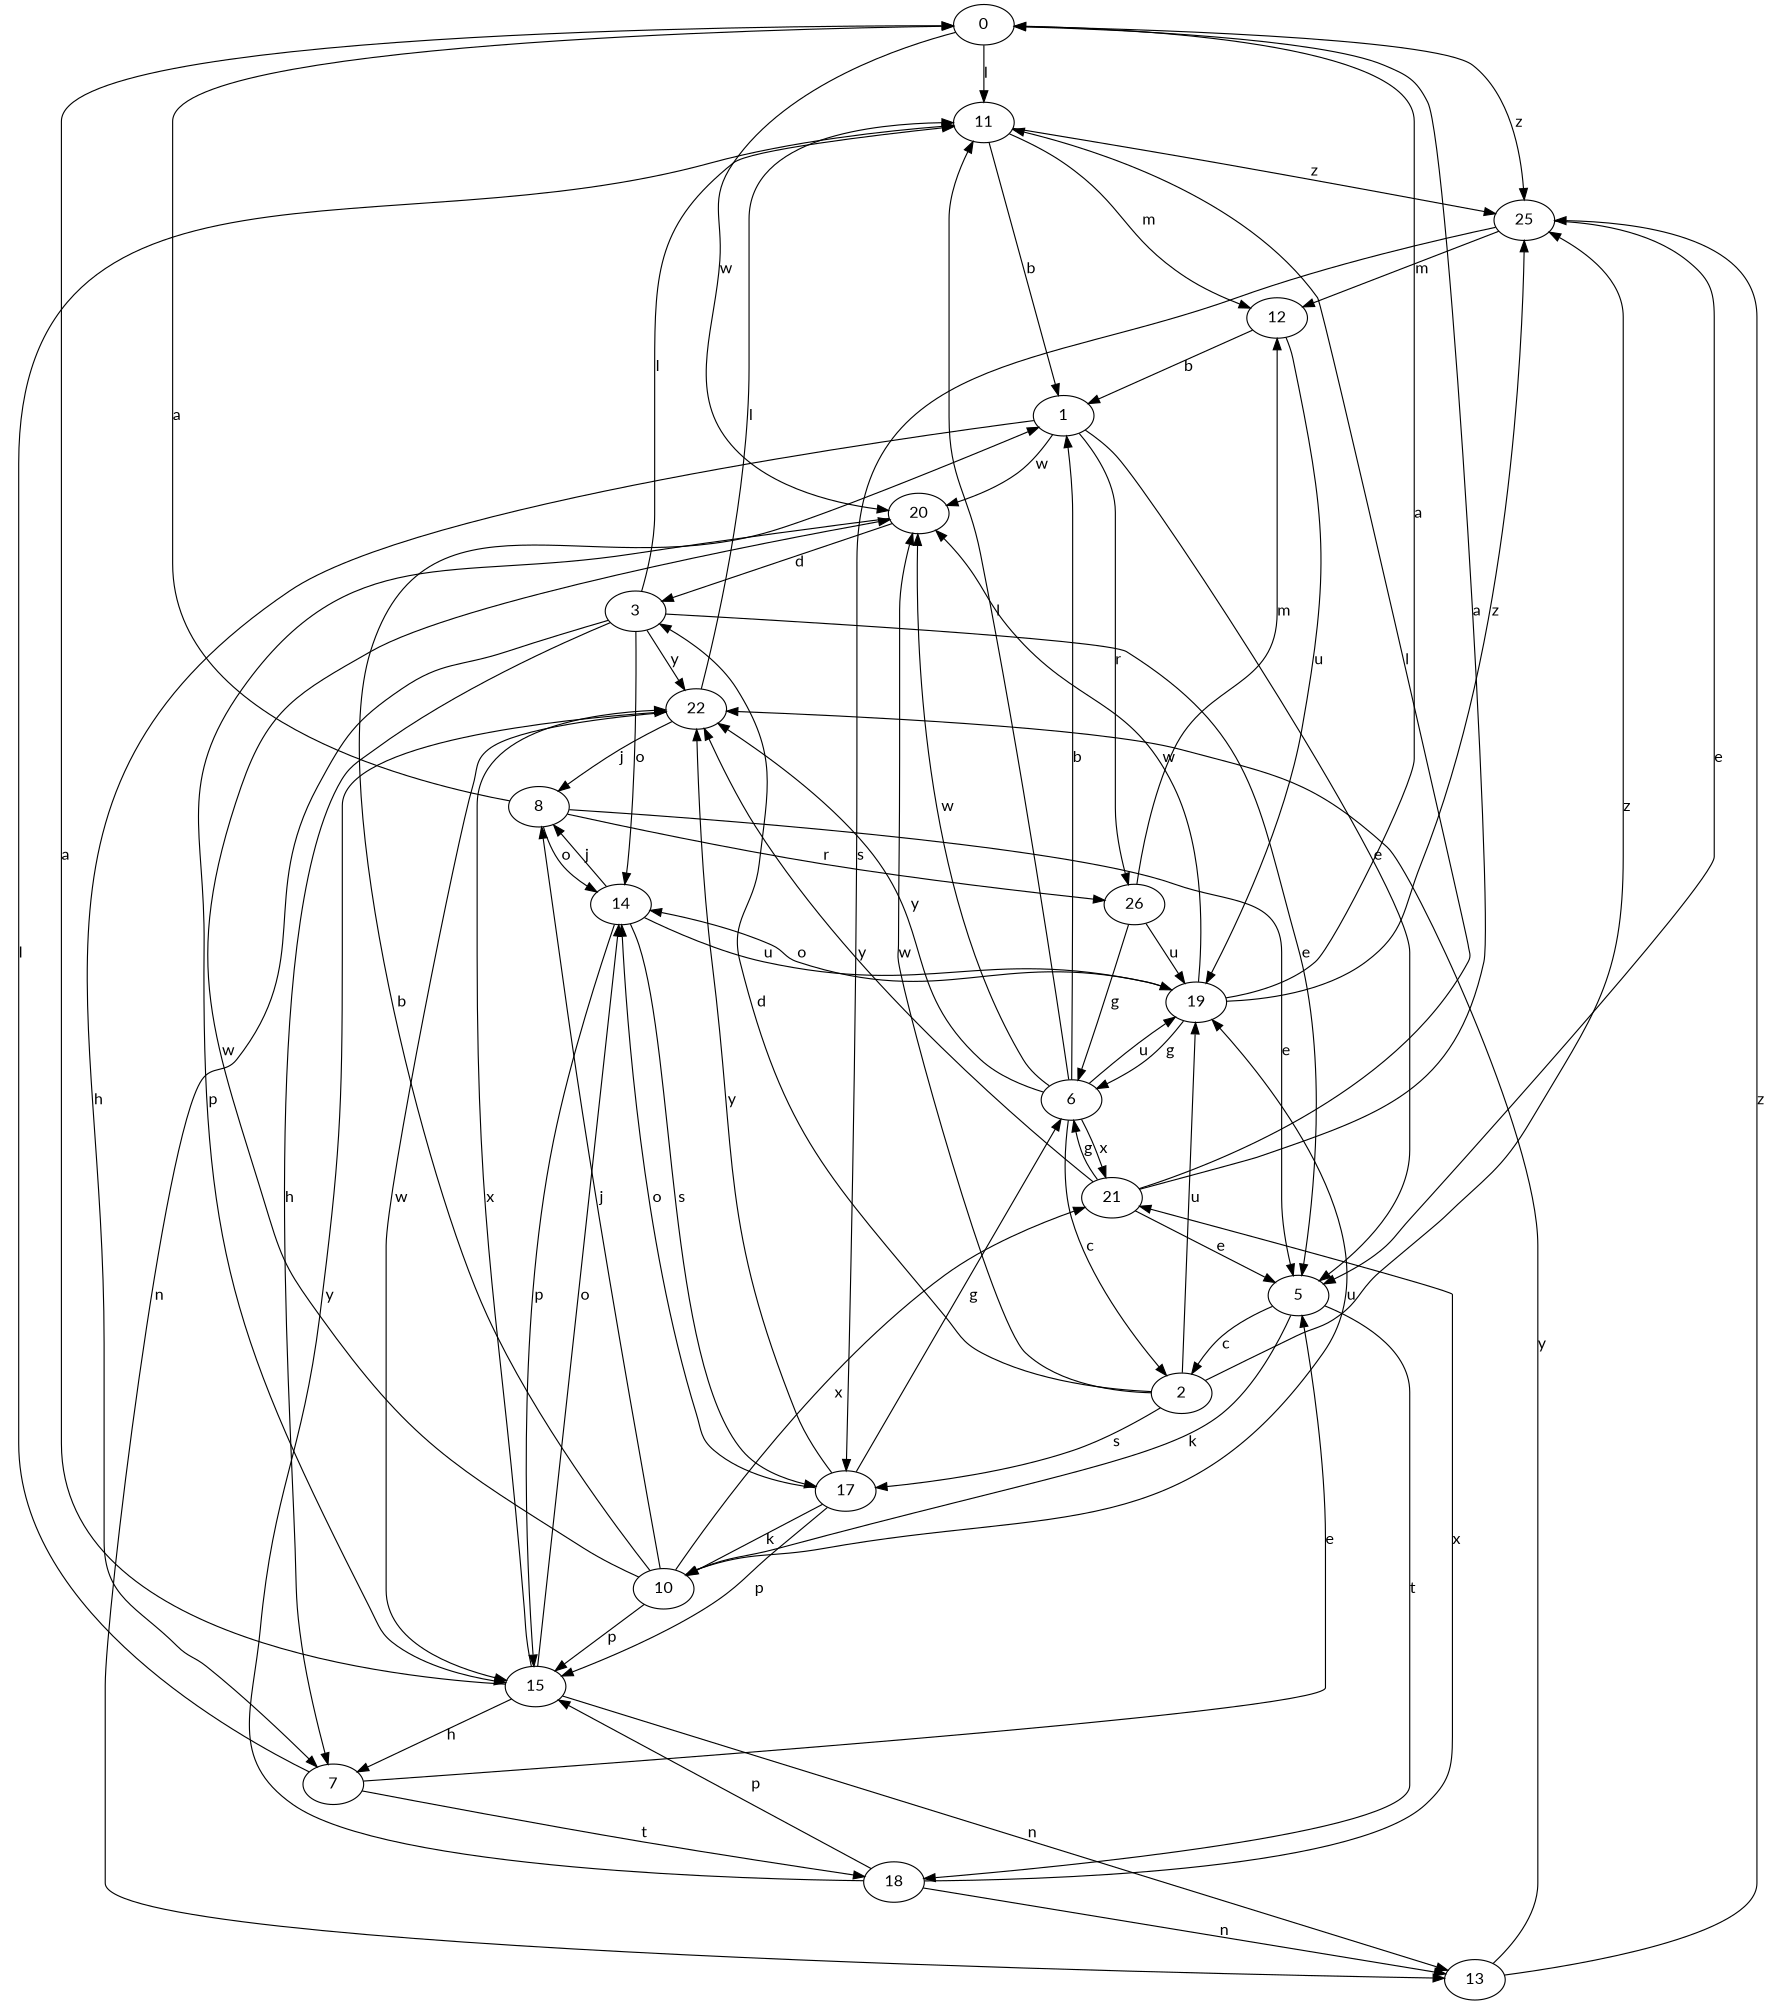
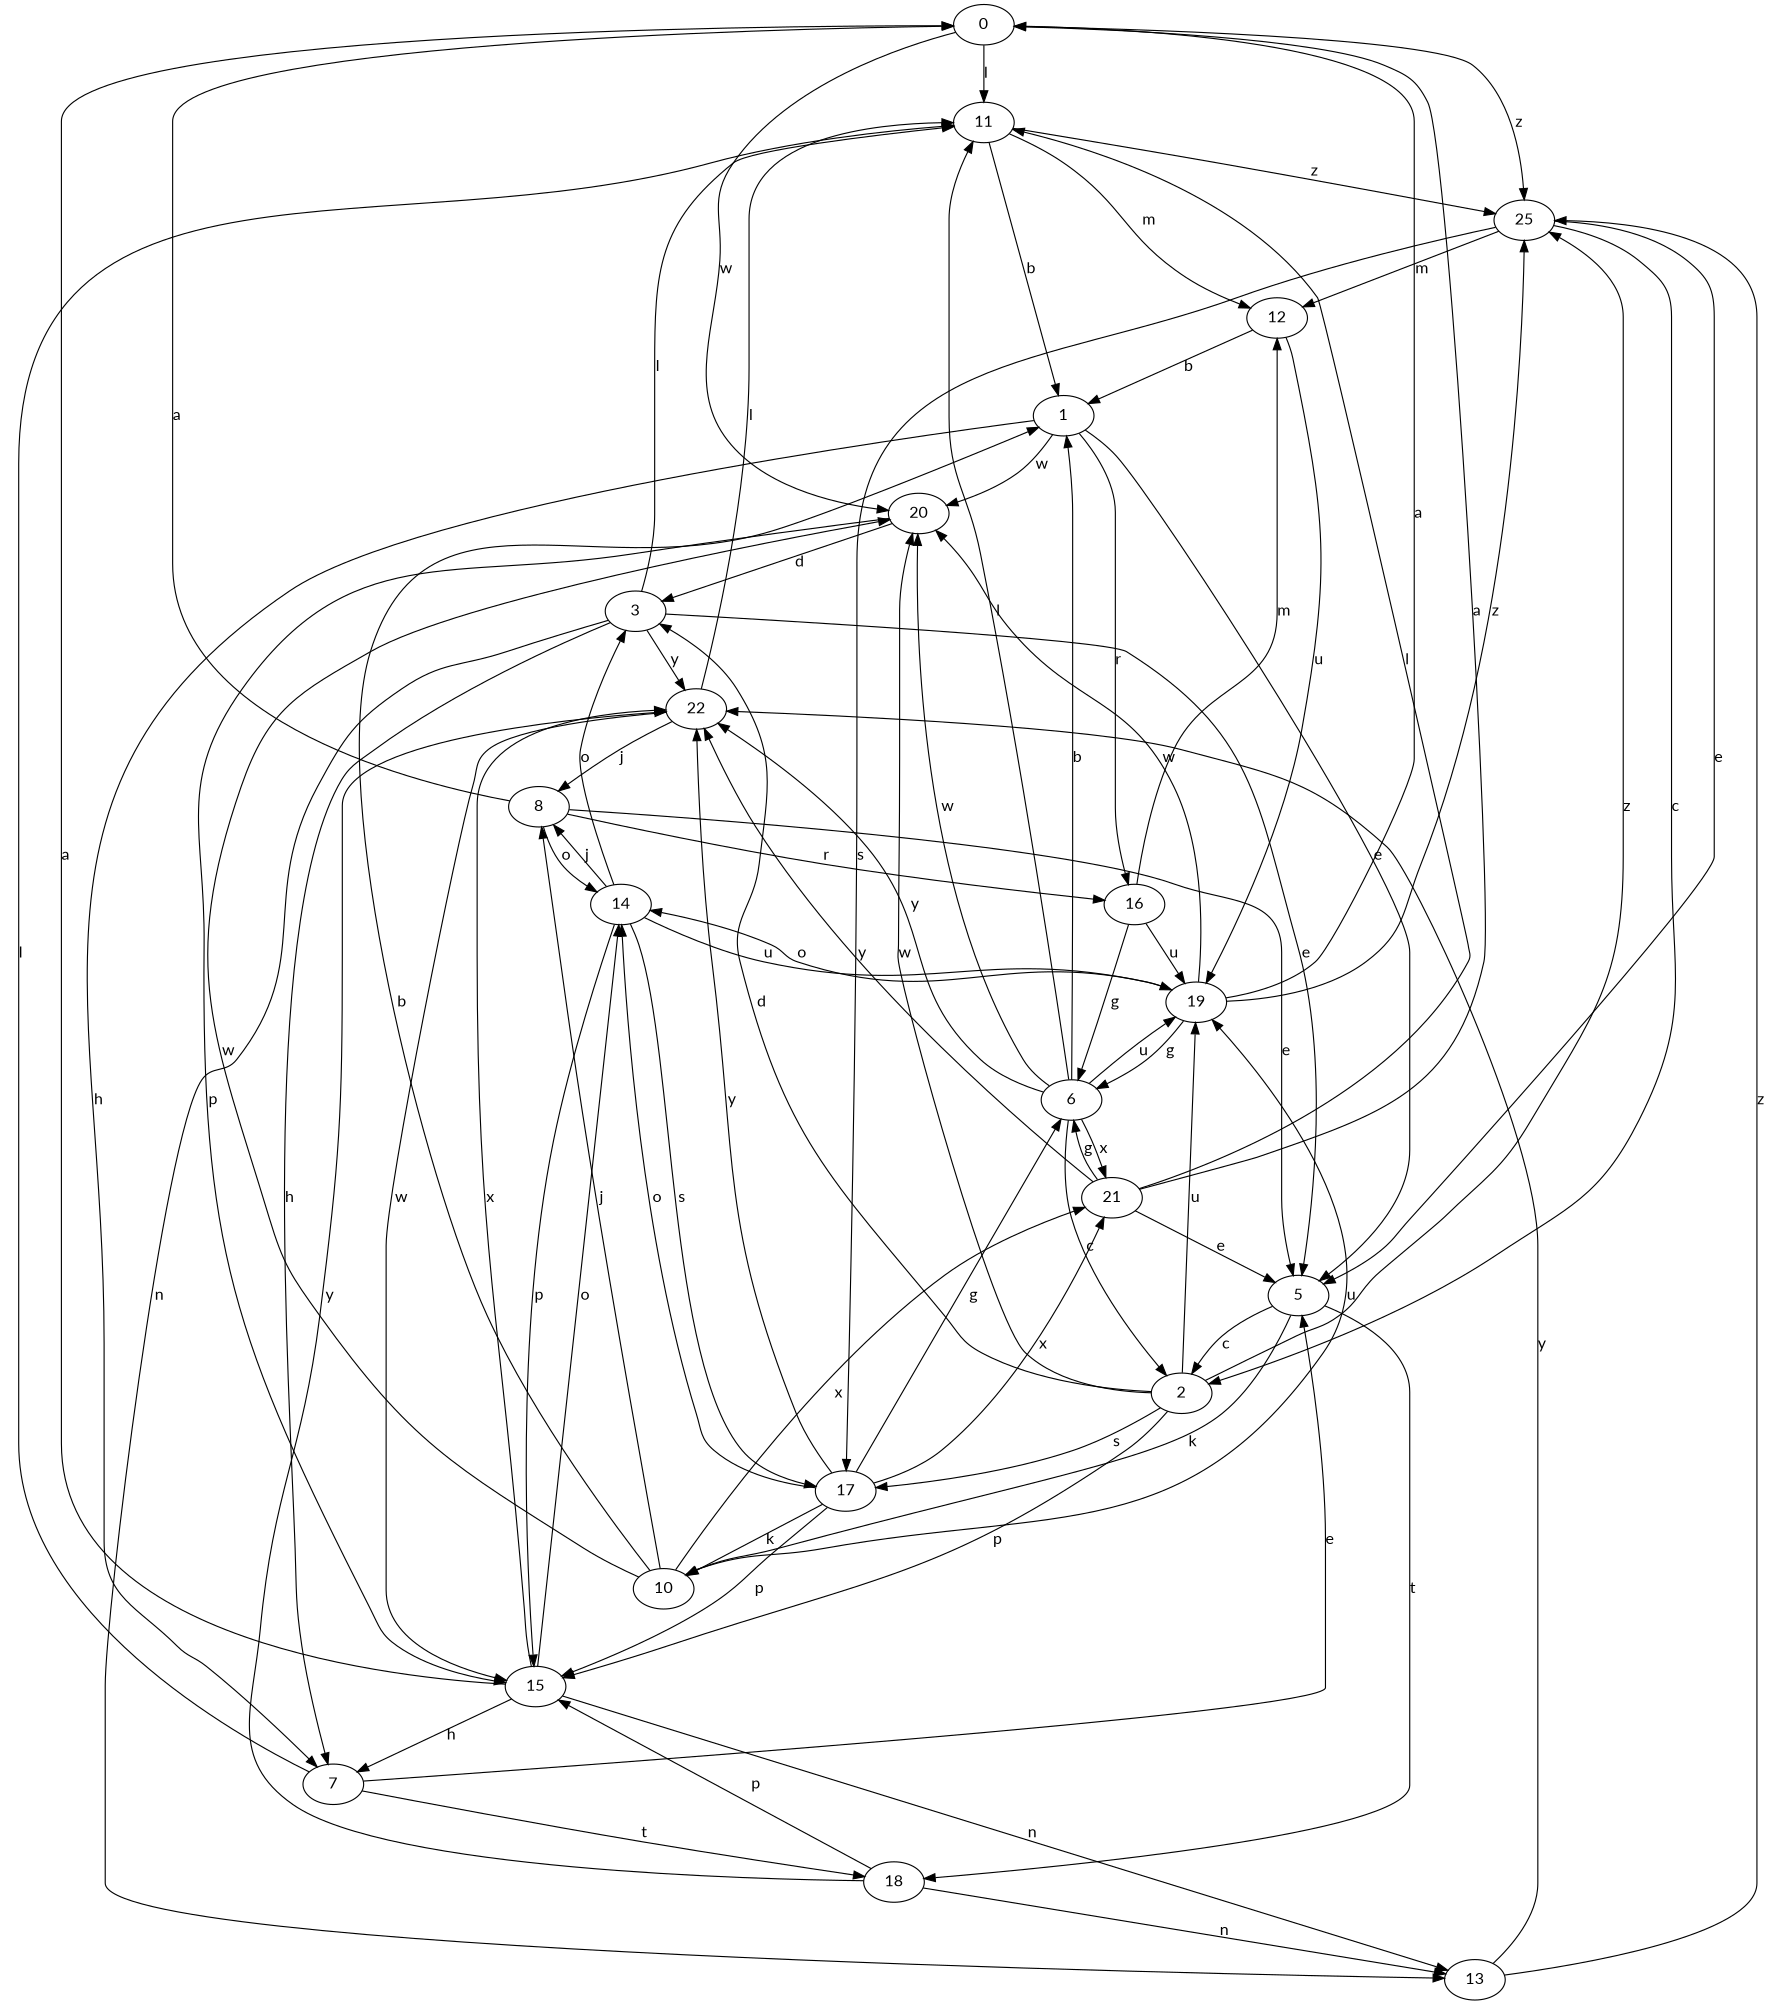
  strict digraph {
    fontname=Lato
    node [fontname=Lato]
    edge [fontname=Lato]
    0
    11
    20
    25
    1
    12
    3
    15
    5
    2
    17
    7
-   16 [label=26]
+   16
    10
    18
    19
    6
    13
    14
    22
    21
    8
    0 -> 11 [label=l]
    0 -> 20 [label=w]
    0 -> 25 [label=z]
    11 -> 25 [label=z]
    11 -> 1 [label=b]
    11 -> 12 [label=m]
    20 -> 3 [label=d]
    20 -> 15 [label=p]
    25 -> 12 [label=m]
    25 -> 5 [label=e]
+   25 -> 2 [label=c]
    25 -> 17 [label=s]
    1 -> 20 [label=w]
    1 -> 5 [label=e]
    1 -> 7 [label=h]
    1 -> 16 [label=r]
    12 -> 1 [label=b]
    12 -> 19 [label=u]
    3 -> 11 [label=l]
    3 -> 5 [label=e]
    3 -> 7 [label=h]
    3 -> 13 [label=n]
-   3 -> 14 [label=o]
+   14 -> 3 [label=o]
    3 -> 22 [label=y]
    15 -> 0 [label=a]
    15 -> 7 [label=h]
    15 -> 13 [label=n]
    15 -> 14 [label=o]
    15 -> 22 [label=x]
    5 -> 2 [label=c]
    5 -> 10 [label=k]
    5 -> 18 [label=t]
    2 -> 20 [label=w]
    2 -> 25 [label=z]
    2 -> 3 [label=d]
-   10 -> 15 [label=p]
+   2 -> 15 [label=p]
    2 -> 17 [label=s]
    2 -> 19 [label=u]
    17 -> 15 [label=p]
    17 -> 10 [label=k]
    17 -> 6 [label=g]
    17 -> 14 [label=o]
    17 -> 22 [label=y]
-   18 -> 21 [label=x]
+   17 -> 21 [label=x]
    7 -> 11 [label=l]
    7 -> 5 [label=e]
    7 -> 18 [label=t]
    16 -> 12 [label=m]
    16 -> 19 [label=u]
    16 -> 6 [label=g]
    10 -> 20 [label=w]
    10 -> 1 [label=b]
    10 -> 19 [label=u]
    10 -> 21 [label=x]
    10 -> 8 [label=j]
    18 -> 15 [label=p]
    18 -> 13 [label=n]
    18 -> 22 [label=y]
    19 -> 0 [label=a]
    19 -> 20 [label=w]
    19 -> 25 [label=z]
    19 -> 6 [label=g]
    19 -> 14 [label=o]
    6 -> 11 [label=l]
    6 -> 20 [label=w]
    6 -> 1 [label=b]
    6 -> 2 [label=c]
    6 -> 19 [label=u]
    6 -> 22 [label=y]
    6 -> 21 [label=x]
    13 -> 25 [label=z]
    13 -> 22 [label=y]
    14 -> 15 [label=p]
    14 -> 17 [label=s]
    14 -> 19 [label=u]
    14 -> 8 [label=j]
    22 -> 11 [label=l]
    22 -> 15 [label=w]
    22 -> 8 [label=j]
    21 -> 0 [label=a]
    21 -> 11 [label=l]
    21 -> 5 [label=e]
    21 -> 6 [label=g]
    21 -> 22 [label=y]
    8 -> 0 [label=a]
    8 -> 5 [label=e]
    8 -> 16 [label=r]
    8 -> 14 [label=o]
  }
